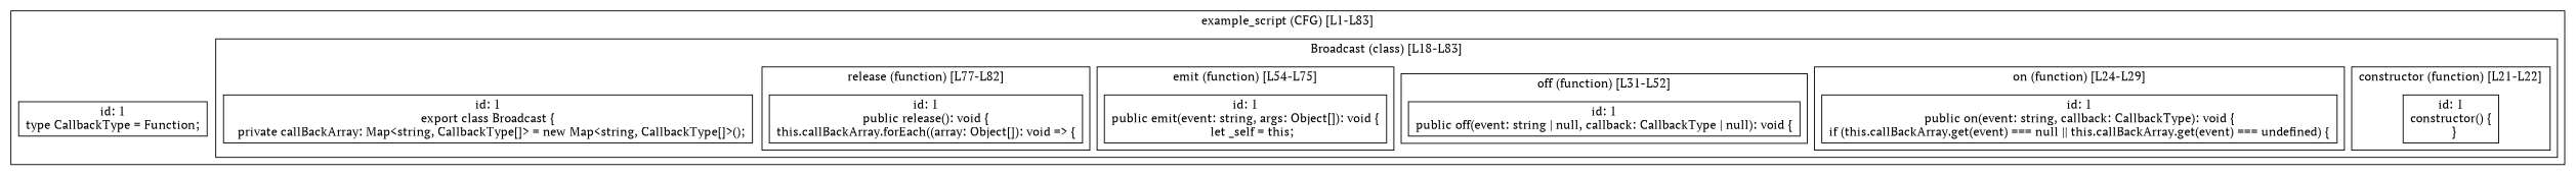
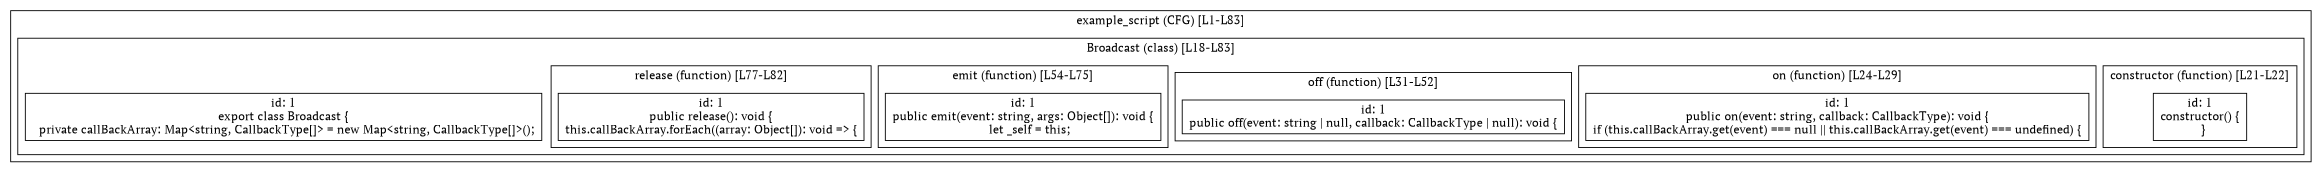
  digraph {
    fontname="PT Serif"
    node [shape=box fontname="PT Serif"]
    n1 [label="id: 1\nconstructor() {\n  }"]
    n2 [label="id: 1\npublic on(event: string, callback: CallbackType): void {\nif (this.callBackArray.get(event) === null || this.callBackArray.get(event) === undefined) {"]
    n3 [label="id: 1\npublic off(event: string | null, callback: CallbackType | null): void {"]
    n4 [label="id: 1\npublic emit(event: string, args: Object[]): void {\n    let _self = this;"]
    n5 [label="id: 1\npublic release(): void {\nthis.callBackArray.forEach((array: Object[]): void => {"]
    n6 [label="id: 1\nexport class Broadcast {\n  private callBackArray: Map<string, CallbackType[]> = new Map<string, CallbackType[]>();"]
-   n7 [label="id: 1\ntype CallbackType = Function;"]
    subgraph cluster_1 {
      label="example_script (CFG) [L1-L83]"
-     n7
      subgraph cluster_2 {
        label="Broadcast (class) [L18-L83]"
        n6
        subgraph cluster_3 {
          label="constructor (function) [L21-L22]"
          n1
        }
        subgraph cluster_4 {
          label="on (function) [L24-L29]"
          n2
        }
        subgraph cluster_5 {
          label="off (function) [L31-L52]"
          n3
        }
        subgraph cluster_6 {
          label="emit (function) [L54-L75]"
          n4
        }
        subgraph cluster_7 {
          label="release (function) [L77-L82]"
          n5
        }
      }
    }
  }
